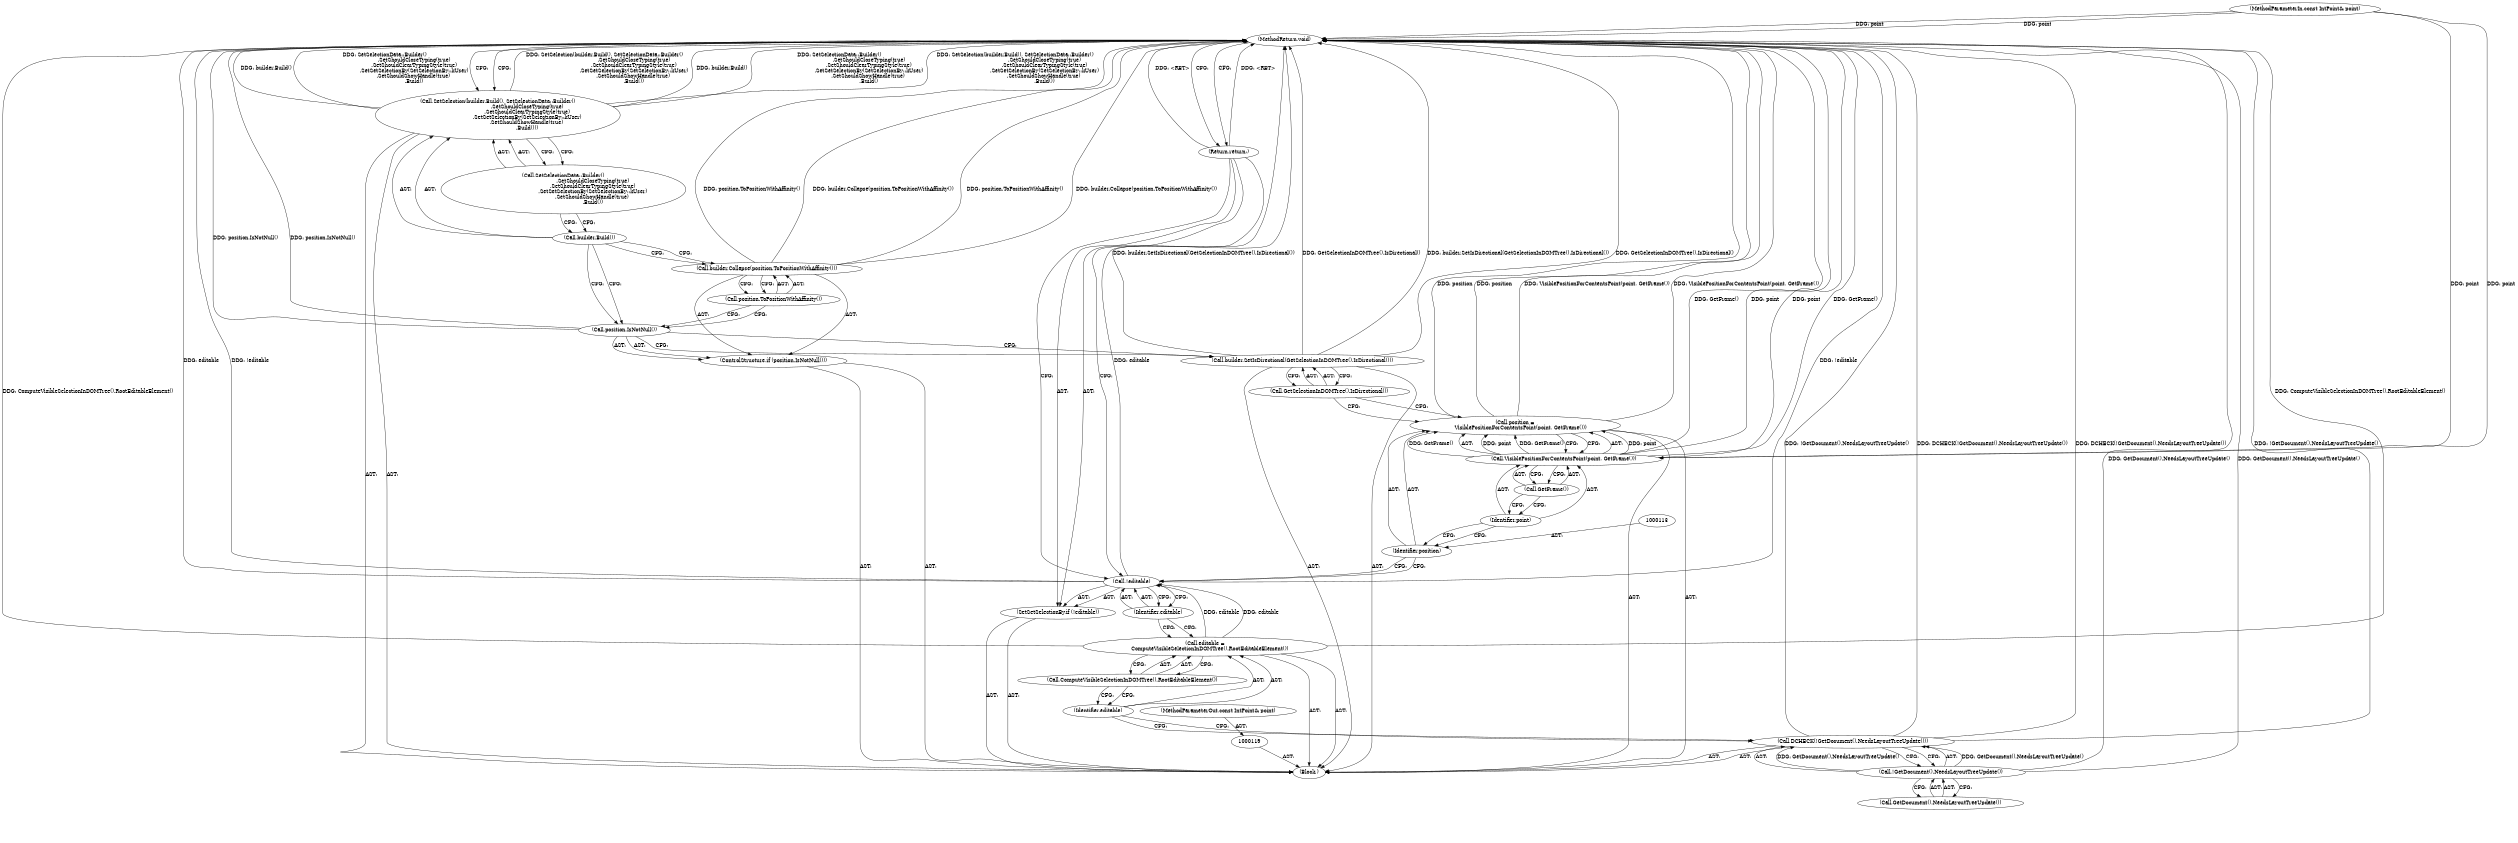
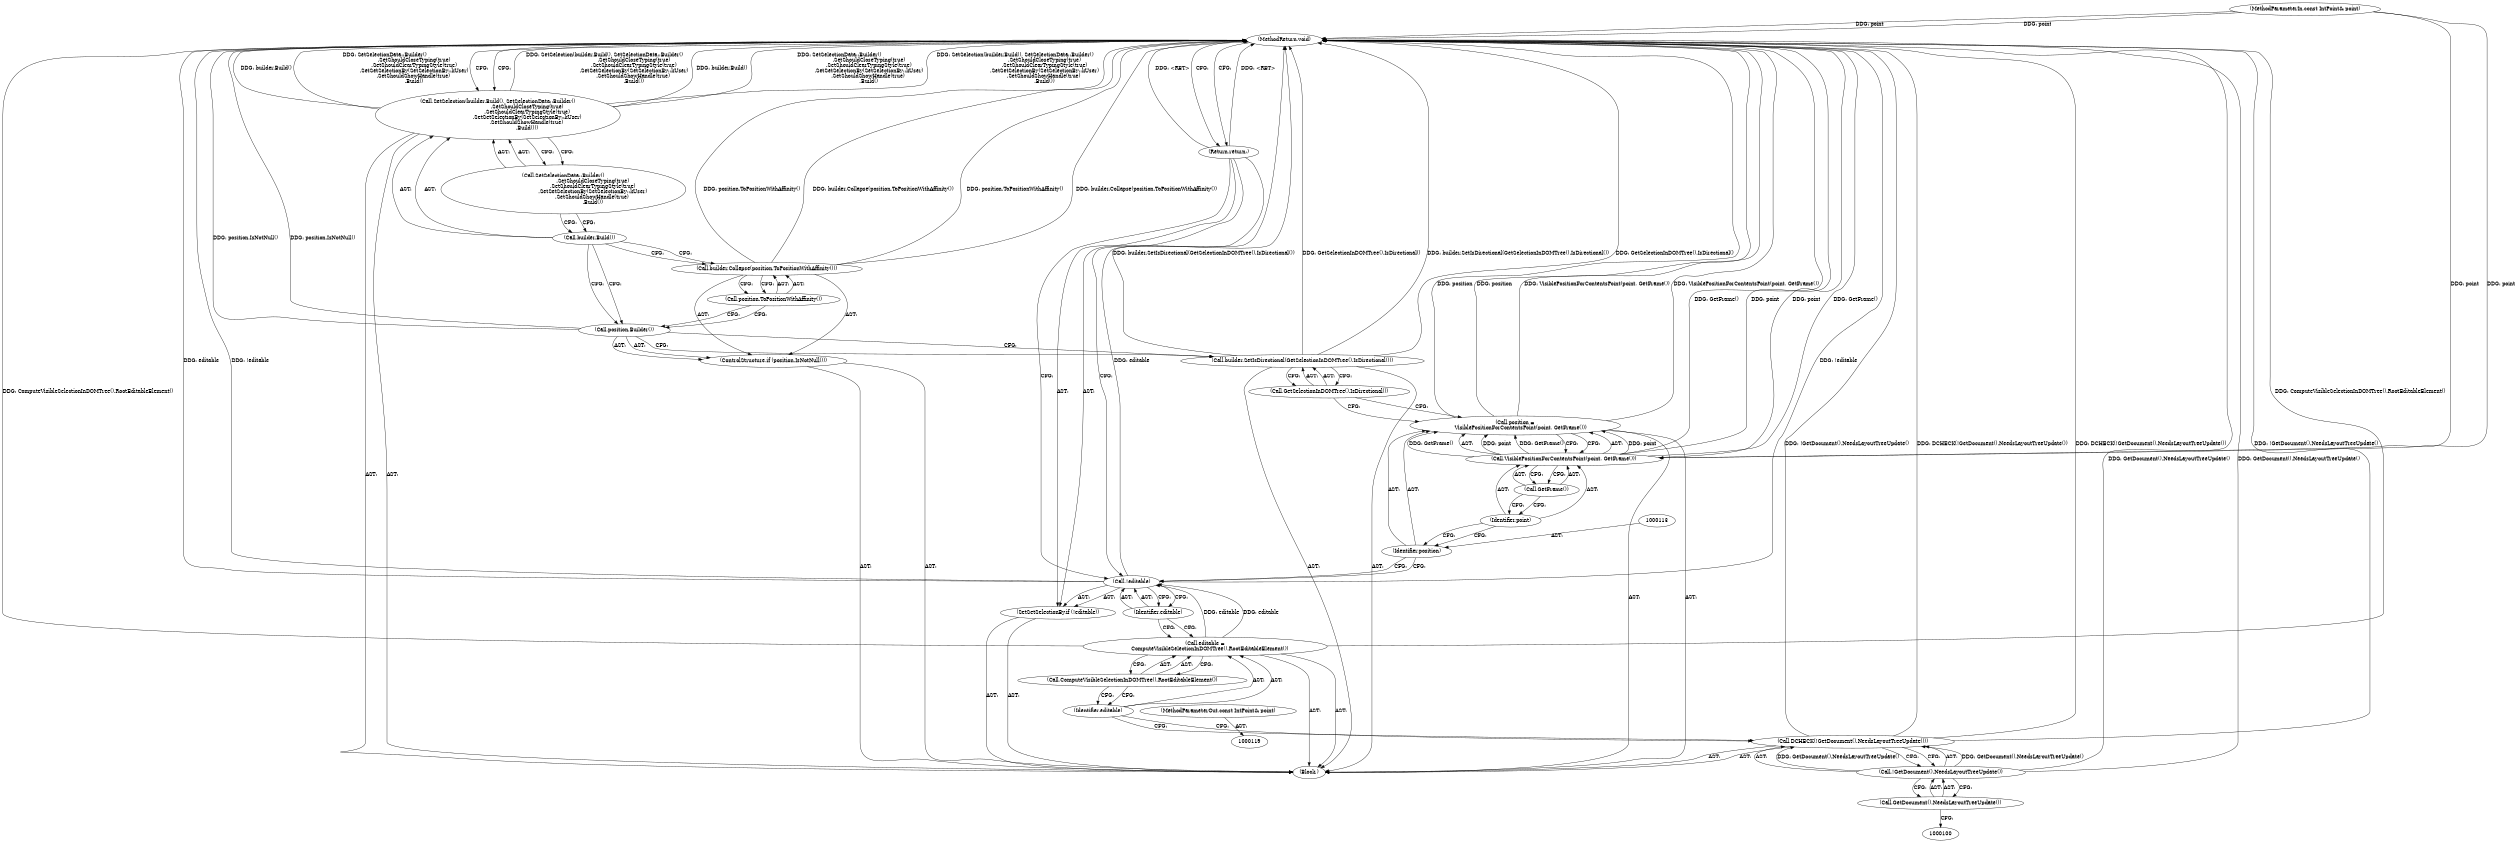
  digraph {
    n1 [label="(MethodReturn,void)"]
    n2 [label="(Call,SetSelection(builder.Build(), SetSelectionData::Builder()\n                                     .SetShouldCloseTyping(true)\n                                     .SetShouldClearTypingStyle(true)\n                                     .SetSetSelectionBy(SetSelectionBy::kUser)\n                                    .SetShouldShowHandle(true)\n                                     .Build()))"]
    n3 [label="(Return,return;)"]
    n4 [label="(Block,)"]
    n5 [label="(Call,SetSelectionData::Builder()\n                                     .SetShouldCloseTyping(true)\n                                     .SetShouldClearTypingStyle(true)\n                                     .SetSetSelectionBy(SetSelectionBy::kUser)\n                                    .SetShouldShowHandle(true)\n                                     .Build())"]
    n6 [label="(Call,!editable)"]
    n7 [label="(SetSetSelectionBy,if (!editable))"]
    n8 [label="(MethodParameterIn,const IntPoint& point)"]
    n9 [label="(Call,VisiblePositionForContentsPoint(point, GetFrame()))"]
    n10 [label="(Call,GetFrame())"]
    n11 [label="(Call,position =\n       VisiblePositionForContentsPoint(point, GetFrame()))"]
    n12 [label="(MethodParameterOut,const IntPoint& point)"]
    1000119
    n14 [label="(Identifier,point)"]
    n15 [label="(Identifier,position)"]
    n16 [label="(Call,GetSelectionInDOMTree().IsDirectional())"]
    n17 [label="(Call,builder.SetIsDirectional(GetSelectionInDOMTree().IsDirectional()))"]
    n18 [label="(ControlStructure,if (position.IsNotNull()))"]
-   n19 [label="(Call,position.IsNotNull())"]
+   n19 [label="(Call,position.Builder())"]
    n20 [label="(Call,position.ToPositionWithAffinity())"]
    n21 [label="(Call,builder.Collapse(position.ToPositionWithAffinity()))"]
    n22 [label="(Call,builder.Build())"]
    n23 [label="(Call,GetDocument().NeedsLayoutTreeUpdate())"]
+   1000100
    n25 [label="(Call,!GetDocument().NeedsLayoutTreeUpdate())"]
    n26 [label="(Call,DCHECK(!GetDocument().NeedsLayoutTreeUpdate()))"]
    n27 [label="(Call,editable =\n      ComputeVisibleSelectionInDOMTree().RootEditableElement())"]
    n28 [label="(Call,ComputeVisibleSelectionInDOMTree().RootEditableElement())"]
    n29 [label="(Identifier,editable)"]
    n30 [label="(Identifier,editable)"]
    1000113
    n1 -> n2 [label="CFG: "]
    n1 -> n2 [label="CFG: "]
    n1 -> n3 [label="CFG: "]
    n1 -> n3 [label="CFG: "]
    n2 -> n1 [label="DDG: SetSelection(builder.Build(), SetSelectionData::Builder()\n                                     .SetShouldCloseTyping(true)\n                                     .SetShouldClearTypingStyle(true)\n                                     .SetSetSelectionBy(SetSelectionBy::kUser)\n                                    .SetShouldShowHandle(true)\n                                     .Build())"]
    n2 -> n1 [label="DDG: builder.Build()"]
    n2 -> n1 [label="DDG: SetSelectionData::Builder()\n                                     .SetShouldCloseTyping(true)\n                                     .SetShouldClearTypingStyle(true)\n                                     .SetSetSelectionBy(SetSelectionBy::kUser)\n                                    .SetShouldShowHandle(true)\n                                     .Build()"]
    n2 -> n1 [label="DDG: SetSelection(builder.Build(), SetSelectionData::Builder()\n                                     .SetShouldCloseTyping(true)\n                                     .SetShouldClearTypingStyle(true)\n                                     .SetSetSelectionBy(SetSelectionBy::kUser)\n                                    .SetShouldShowHandle(true)\n                                     .Build())"]
    n2 -> n1 [label="DDG: builder.Build()"]
    n2 -> n1 [label="DDG: SetSelectionData::Builder()\n                                     .SetShouldCloseTyping(true)\n                                     .SetShouldClearTypingStyle(true)\n                                     .SetSetSelectionBy(SetSelectionBy::kUser)\n                                    .SetShouldShowHandle(true)\n                                     .Build()"]
    n2 -> n4 [label="AST: "]
    n2 -> n4 [label="AST: "]
    n2 -> n5 [label="CFG: "]
    n2 -> n5 [label="CFG: "]
    n3 -> n1 [label="DDG: <RET>"]
    n3 -> n1 [label="DDG: <RET>"]
    n3 -> n6 [label="CFG: "]
    n3 -> n6 [label="CFG: "]
    n3 -> n7 [label="AST: "]
    n3 -> n7 [label="AST: "]
    n5 -> n2 [label="AST: "]
    n5 -> n2 [label="AST: "]
    n5 -> n22 [label="CFG: "]
    n5 -> n22 [label="CFG: "]
    n6 -> n1 [label="DDG: !editable"]
    n6 -> n1 [label="DDG: editable"]
    n6 -> n1 [label="DDG: !editable"]
    n6 -> n1 [label="DDG: editable"]
    n6 -> n7 [label="AST: "]
    n6 -> n7 [label="AST: "]
    n6 -> n30 [label="CFG: "]
    n6 -> n30 [label="CFG: "]
    n7 -> n4 [label="AST: "]
    n7 -> n4 [label="AST: "]
    n8 -> n1 [label="DDG: point"]
    n8 -> n1 [label="DDG: point"]
    n8 -> n9 [label="DDG: point"]
    n8 -> n9 [label="DDG: point"]
    n9 -> n1 [label="DDG: point"]
    n9 -> n1 [label="DDG: GetFrame()"]
    n9 -> n1 [label="DDG: point"]
    n9 -> n1 [label="DDG: GetFrame()"]
    n9 -> n10 [label="CFG: "]
    n9 -> n10 [label="CFG: "]
    n9 -> n11 [label="AST: "]
    n9 -> n11 [label="DDG: point"]
    n9 -> n11 [label="DDG: GetFrame()"]
    n9 -> n11 [label="AST: "]
    n9 -> n11 [label="DDG: point"]
    n9 -> n11 [label="DDG: GetFrame()"]
    n10 -> n9 [label="AST: "]
    n10 -> n9 [label="AST: "]
    n10 -> n14 [label="CFG: "]
    n10 -> n14 [label="CFG: "]
    n11 -> n1 [label="DDG: position"]
    n11 -> n1 [label="DDG: VisiblePositionForContentsPoint(point, GetFrame())"]
    n11 -> n1 [label="DDG: position"]
    n11 -> n1 [label="DDG: VisiblePositionForContentsPoint(point, GetFrame())"]
    n11 -> n4 [label="AST: "]
    n11 -> n4 [label="AST: "]
    n11 -> n9 [label="CFG: "]
    n11 -> n9 [label="CFG: "]
    n12 -> 1000119 [label="AST: "]
-   1000119 -> n4 [label="AST: "]
    n14 -> n9 [label="AST: "]
    n14 -> n9 [label="AST: "]
    n14 -> n15 [label="CFG: "]
    n14 -> n15 [label="CFG: "]
    n15 -> n6 [label="CFG: "]
    n15 -> n6 [label="CFG: "]
    n15 -> n11 [label="AST: "]
    n15 -> n11 [label="AST: "]
    n16 -> n11 [label="CFG: "]
    n16 -> n11 [label="CFG: "]
    n16 -> n17 [label="AST: "]
    n16 -> n17 [label="AST: "]
    n17 -> n1 [label="DDG: GetSelectionInDOMTree().IsDirectional()"]
    n17 -> n1 [label="DDG: builder.SetIsDirectional(GetSelectionInDOMTree().IsDirectional())"]
    n17 -> n1 [label="DDG: GetSelectionInDOMTree().IsDirectional()"]
    n17 -> n1 [label="DDG: builder.SetIsDirectional(GetSelectionInDOMTree().IsDirectional())"]
    n17 -> n4 [label="AST: "]
    n17 -> n4 [label="AST: "]
    n17 -> n16 [label="CFG: "]
    n17 -> n16 [label="CFG: "]
    n18 -> n4 [label="AST: "]
    n18 -> n4 [label="AST: "]
    n19 -> n1 [label="DDG: position.IsNotNull()"]
    n19 -> n1 [label="DDG: position.IsNotNull()"]
    n19 -> n17 [label="CFG: "]
    n19 -> n17 [label="CFG: "]
    n19 -> n18 [label="AST: "]
    n19 -> n18 [label="AST: "]
    n20 -> n19 [label="CFG: "]
    n20 -> n19 [label="CFG: "]
    n20 -> n21 [label="AST: "]
    n20 -> n21 [label="AST: "]
    n21 -> n1 [label="DDG: position.ToPositionWithAffinity()"]
    n21 -> n1 [label="DDG: builder.Collapse(position.ToPositionWithAffinity())"]
    n21 -> n1 [label="DDG: position.ToPositionWithAffinity()"]
    n21 -> n1 [label="DDG: builder.Collapse(position.ToPositionWithAffinity())"]
    n21 -> n18 [label="AST: "]
    n21 -> n18 [label="AST: "]
    n21 -> n20 [label="CFG: "]
    n21 -> n20 [label="CFG: "]
    n22 -> n2 [label="AST: "]
    n22 -> n2 [label="AST: "]
    n22 -> n19 [label="CFG: "]
    n22 -> n19 [label="CFG: "]
    n22 -> n21 [label="CFG: "]
    n22 -> n21 [label="CFG: "]
+   n23 -> 1000100 [label="CFG: "]
    n23 -> n25 [label="AST: "]
    n23 -> n25 [label="AST: "]
    n25 -> n1 [label="DDG: GetDocument().NeedsLayoutTreeUpdate()"]
    n25 -> n1 [label="DDG: GetDocument().NeedsLayoutTreeUpdate()"]
    n25 -> n23 [label="CFG: "]
    n25 -> n23 [label="CFG: "]
    n25 -> n26 [label="AST: "]
    n25 -> n26 [label="DDG: GetDocument().NeedsLayoutTreeUpdate()"]
    n25 -> n26 [label="AST: "]
    n25 -> n26 [label="DDG: GetDocument().NeedsLayoutTreeUpdate()"]
    n26 -> n1 [label="DDG: !GetDocument().NeedsLayoutTreeUpdate()"]
    n26 -> n1 [label="DDG: DCHECK(!GetDocument().NeedsLayoutTreeUpdate())"]
    n26 -> n1 [label="DDG: !GetDocument().NeedsLayoutTreeUpdate()"]
    n26 -> n1 [label="DDG: DCHECK(!GetDocument().NeedsLayoutTreeUpdate())"]
    n26 -> n4 [label="AST: "]
    n26 -> n4 [label="AST: "]
    n26 -> n25 [label="CFG: "]
    n26 -> n25 [label="CFG: "]
    n27 -> n1 [label="DDG: ComputeVisibleSelectionInDOMTree().RootEditableElement()"]
    n27 -> n1 [label="DDG: ComputeVisibleSelectionInDOMTree().RootEditableElement()"]
    n27 -> n4 [label="AST: "]
    n27 -> n4 [label="AST: "]
    n27 -> n6 [label="DDG: editable"]
    n27 -> n6 [label="DDG: editable"]
    n27 -> n28 [label="CFG: "]
    n27 -> n28 [label="CFG: "]
    n28 -> n27 [label="AST: "]
    n28 -> n27 [label="AST: "]
    n28 -> n29 [label="CFG: "]
    n28 -> n29 [label="CFG: "]
    n29 -> n26 [label="CFG: "]
    n29 -> n26 [label="CFG: "]
    n29 -> n27 [label="AST: "]
    n29 -> n27 [label="AST: "]
    n30 -> n6 [label="AST: "]
    n30 -> n6 [label="AST: "]
    n30 -> n27 [label="CFG: "]
    n30 -> n27 [label="CFG: "]
    1000113 -> n15 [label="AST: "]
  }
